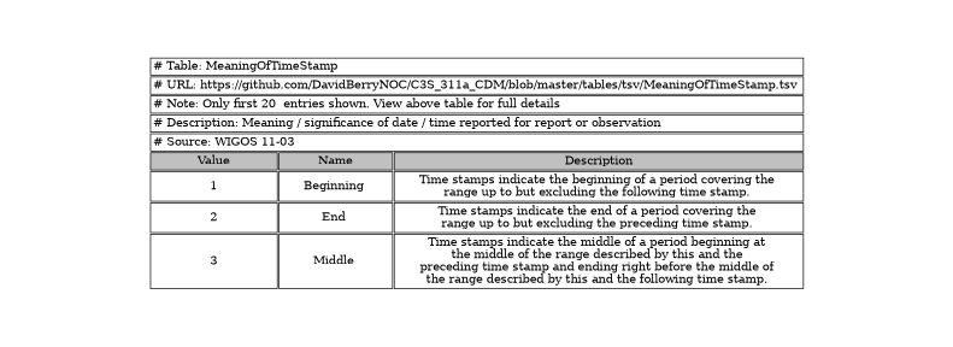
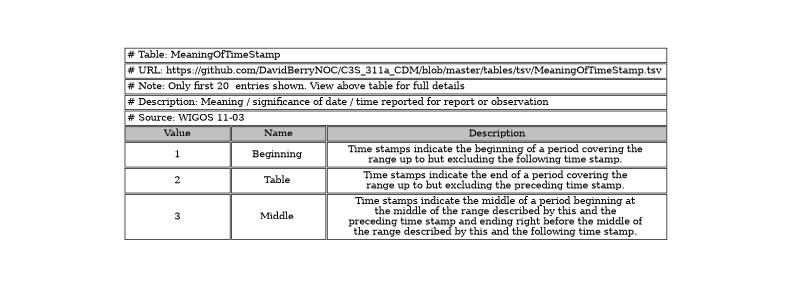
  digraph {
-   n1 [color=white label=<<TABLE BORDER="0" CELLBORDER="1" CELLSPACING="2" COLOR="BLACK"> <TR><TD COLSPAN="3" ALIGN="left" PORT="head"># Table: MeaningOfTimeStamp</TD></TR> <TR><TD COLSPAN="3" ALIGN="left"># URL: https://github.com/DavidBerryNOC/C3S_311a_CDM/blob/master/tables/tsv/MeaningOfTimeStamp.tsv</TD></TR> <TR><TD COLSPAN="3" ALIGN="left"># Note: Only first 20  entries shown. View above table for full details</TD></TR> <TR><TD ALIGN="left" COLSPAN="3"># Description: Meaning / significance of date / time reported for report or observation</TD></TR> <TR><TD ALIGN="left" COLSPAN="3"># Source: WIGOS 11-03</TD></TR> <TR><TD BGCOLOR="GRAY">Value</TD><TD BGCOLOR="GRAY">Name</TD><TD BGCOLOR="GRAY">Description</TD></TR> <TR><TD>1</TD><TD>Beginning </TD><TD>Time stamps indicate the beginning of a period covering the <BR/>range up to but excluding the following time stamp. </TD></TR> <TR><TD>2</TD><TD>End </TD><TD>Time stamps indicate the end of a period covering the <BR/>range up to but excluding the preceding time stamp. </TD></TR> <TR><TD>3</TD><TD>Middle </TD><TD>Time stamps indicate the middle of a period beginning at <BR/>the middle of the range described by this and the <BR/>preceding time stamp and ending right before the middle of <BR/>the range described by this and the following time stamp. <BR/></TD></TR> </TABLE>>]
+   n1 [color=white label=<<TABLE BORDER="0" CELLBORDER="1" CELLSPACING="2" COLOR="BLACK"> <TR><TD COLSPAN="3" ALIGN="left" PORT="head"># Table: MeaningOfTimeStamp</TD></TR> <TR><TD COLSPAN="3" ALIGN="left"># URL: https://github.com/DavidBerryNOC/C3S_311a_CDM/blob/master/tables/tsv/MeaningOfTimeStamp.tsv</TD></TR> <TR><TD COLSPAN="3" ALIGN="left"># Note: Only first 20  entries shown. View above table for full details</TD></TR> <TR><TD ALIGN="left" COLSPAN="3"># Description: Meaning / significance of date / time reported for report or observation</TD></TR> <TR><TD ALIGN="left" COLSPAN="3"># Source: WIGOS 11-03</TD></TR> <TR><TD BGCOLOR="GRAY">Value</TD><TD BGCOLOR="GRAY">Name</TD><TD BGCOLOR="GRAY">Description</TD></TR> <TR><TD>1</TD><TD>Beginning </TD><TD>Time stamps indicate the beginning of a period covering the <BR/>range up to but excluding the following time stamp. </TD></TR> <TR><TD>2</TD><TD>Table </TD><TD>Time stamps indicate the end of a period covering the <BR/>range up to but excluding the preceding time stamp. </TD></TR> <TR><TD>3</TD><TD>Middle </TD><TD>Time stamps indicate the middle of a period beginning at <BR/>the middle of the range described by this and the <BR/>preceding time stamp and ending right before the middle of <BR/>the range described by this and the following time stamp. <BR/></TD></TR> </TABLE>>]
  }
